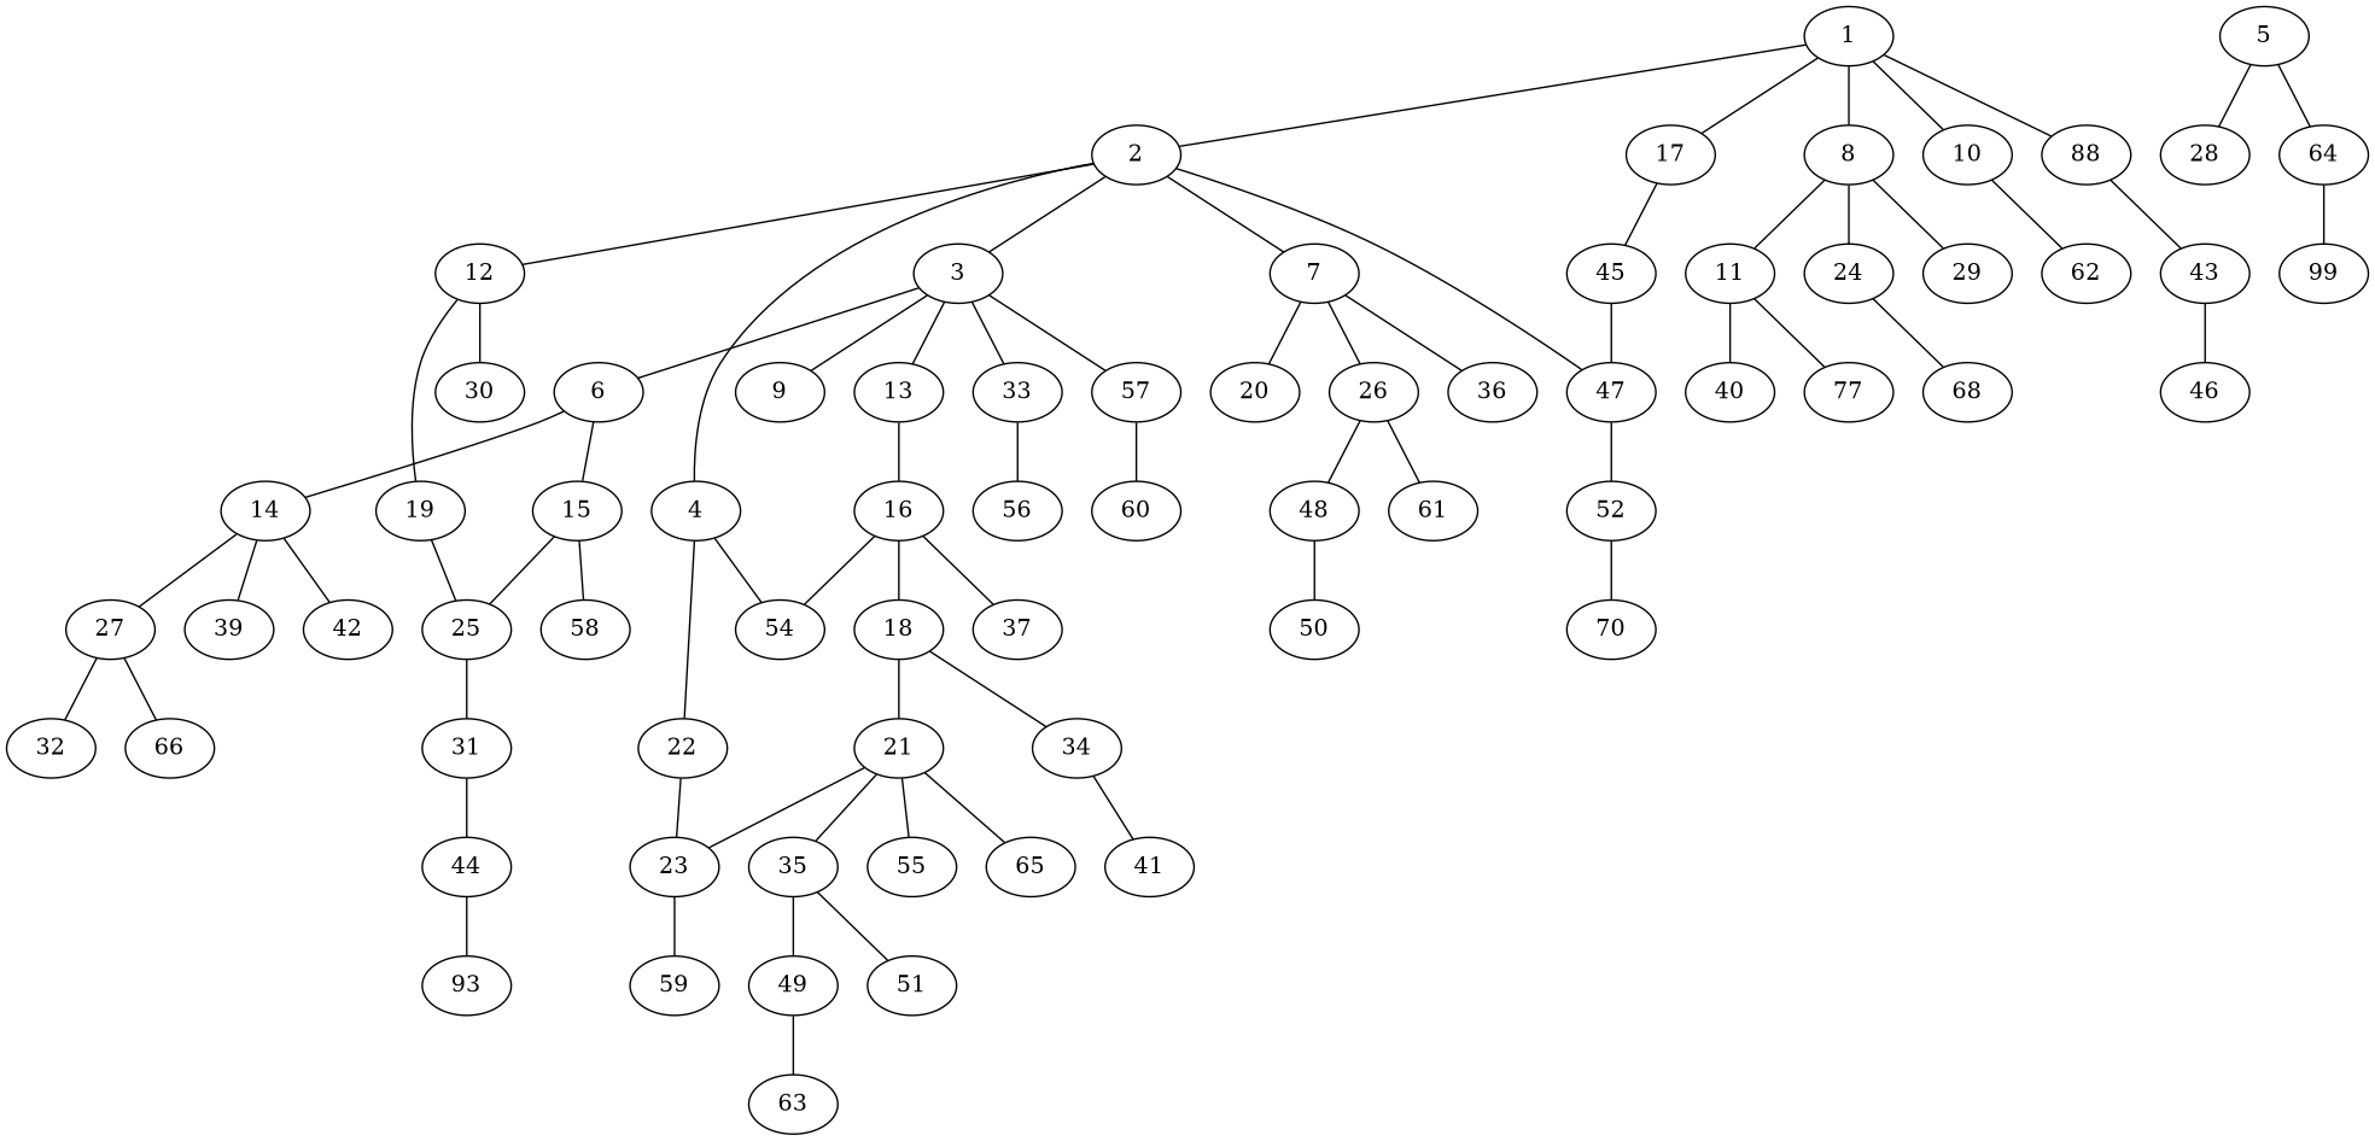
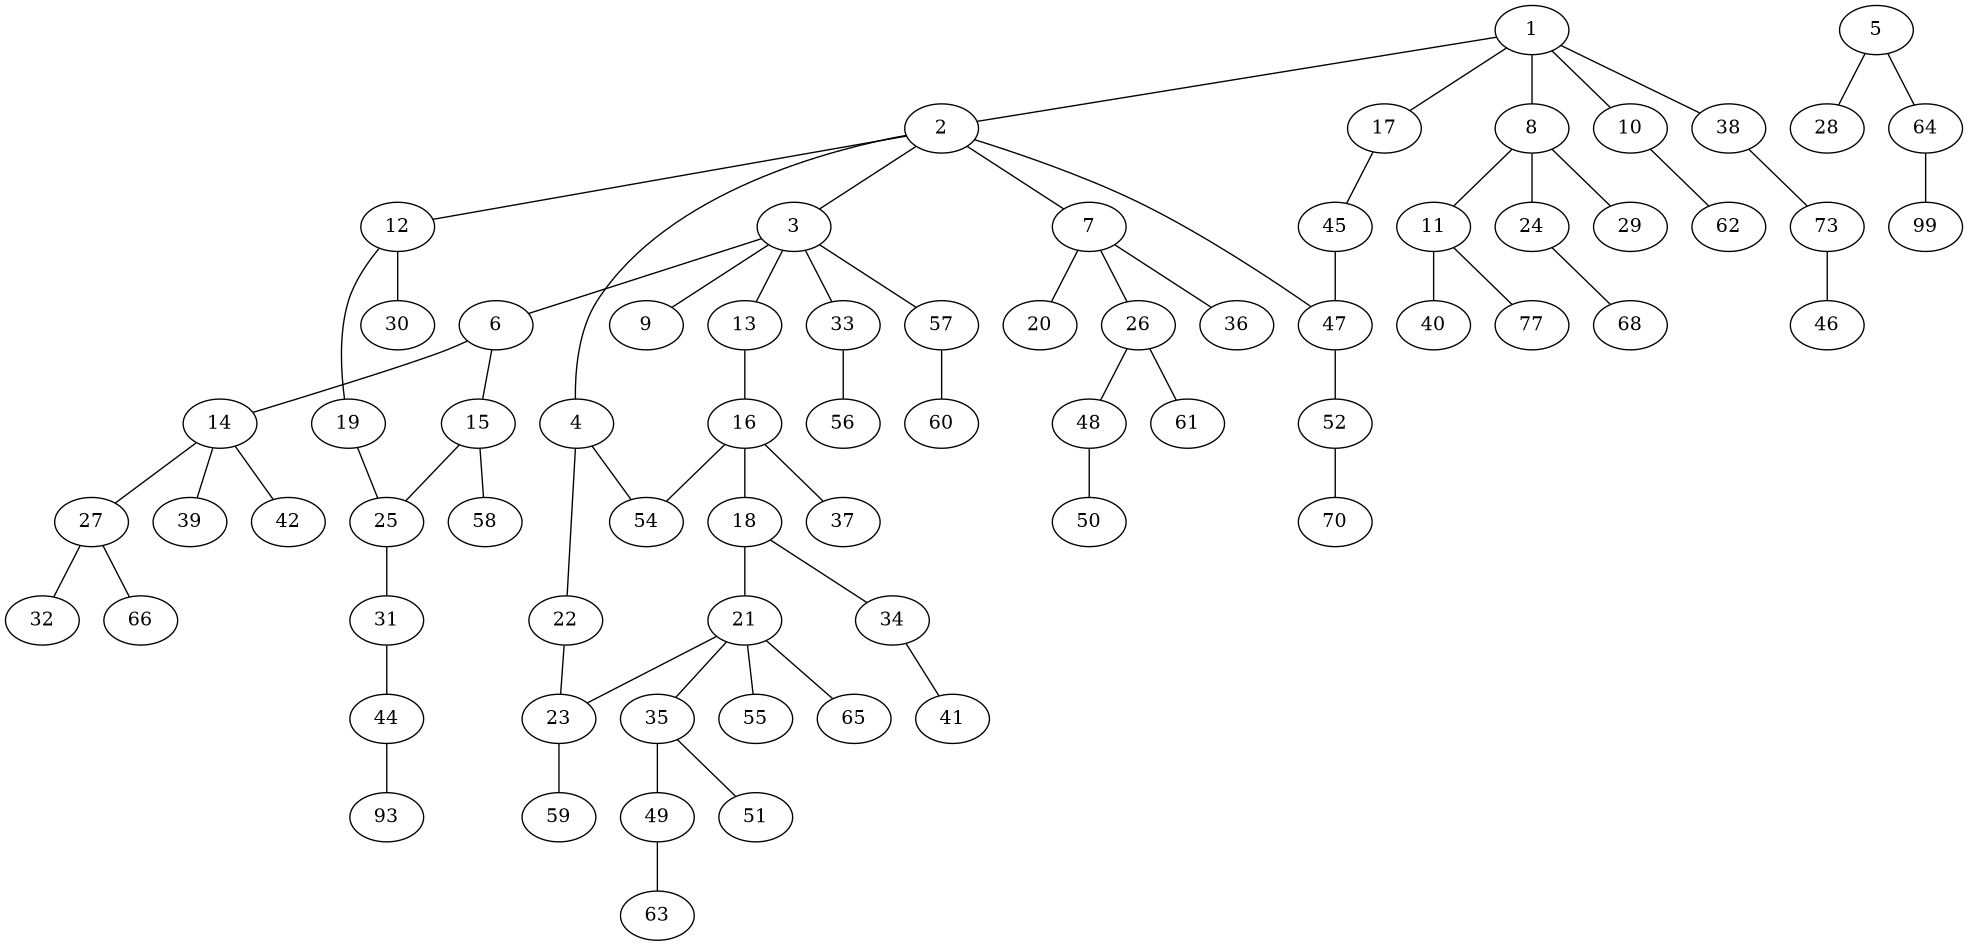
  graph {
    1
    2
    8
    10
    17
-   38 [label=88]
+   38
    3
    4
    7
    12
    47
    5
    28
    64
    11
    24
    29
    62
    45
-   43
+   43 [label=73]
    6
    9
    13
    33
    57
    22
    54
    20
    26
    36
    19
    30
    52
    n34 [label=99]
    40
    n36 [label=77]
    68
    46
    14
    15
    16
    56
    60
    23
    48
    61
    25
    70
    27
    39
    42
    58
    18
    37
    59
    32
    66
    31
    50
    21
    34
    44
    35
    55
    65
    41
    49
    51
    63
    n70 [label=93]
    1 -- 2
    1 -- 8
    1 -- 10
    1 -- 17
    1 -- 38
    2 -- 3
    2 -- 4
    2 -- 7
    2 -- 12
    2 -- 47
    8 -- 11
    8 -- 24
    8 -- 29
    10 -- 62
    17 -- 45
    38 -- 43
    3 -- 6
    3 -- 9
    3 -- 13
    3 -- 33
    3 -- 57
    4 -- 22
    4 -- 54
    7 -- 20
    7 -- 26
    7 -- 36
    12 -- 19
    12 -- 30
    47 -- 52
    5 -- 28
    5 -- 64
    64 -- n34
    11 -- 40
    11 -- n36
    24 -- 68
    45 -- 47
    43 -- 46
    6 -- 14
    6 -- 15
    13 -- 16
    33 -- 56
    57 -- 60
    22 -- 23
    26 -- 48
    26 -- 61
    19 -- 25
    52 -- 70
    14 -- 27
    14 -- 39
    14 -- 42
    15 -- 25
    15 -- 58
    16 -- 54
    16 -- 18
    16 -- 37
    23 -- 59
    48 -- 50
    25 -- 31
    27 -- 32
    27 -- 66
    18 -- 21
    18 -- 34
    31 -- 44
    21 -- 23
    21 -- 35
    21 -- 55
    21 -- 65
    34 -- 41
    44 -- n70
    35 -- 49
    35 -- 51
    49 -- 63
  }
